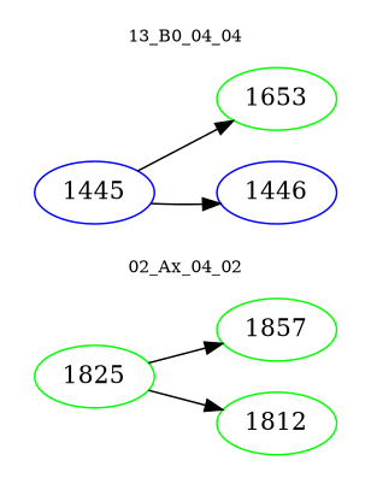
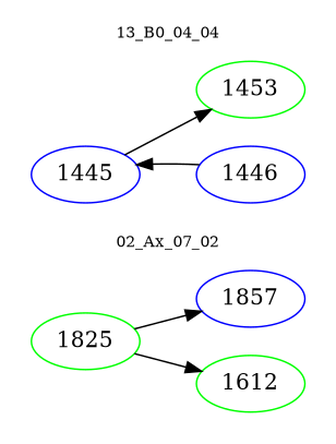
  digraph {
    rankdir=LR
    node [color=green]
    edge [color=black]
    n1 [label=1825]
-   n2 [label=1812]
-   n3 [label=1857]
+   n2 [label=1612]
+   n3 [color=blue label=1857]
    n4 [color=blue label=1445]
    n5 [color=blue label=1446]
-   n6 [label=1653]
+   n6 [label=1453]
    subgraph cluster_1 {
      color=white
      fontsize=10
-     label="02_Ax_04_02"
+     label="02_Ax_07_02"
      n1
      n2
      n3
    }
    subgraph cluster_2 {
      color=white
      fontsize=10
      label="13_B0_04_04"
      n4
      n5
      n6
    }
    n1 -> n2
    n1 -> n3
-   n4 -> n5
+   n5 -> n4
    n4 -> n6
  }
